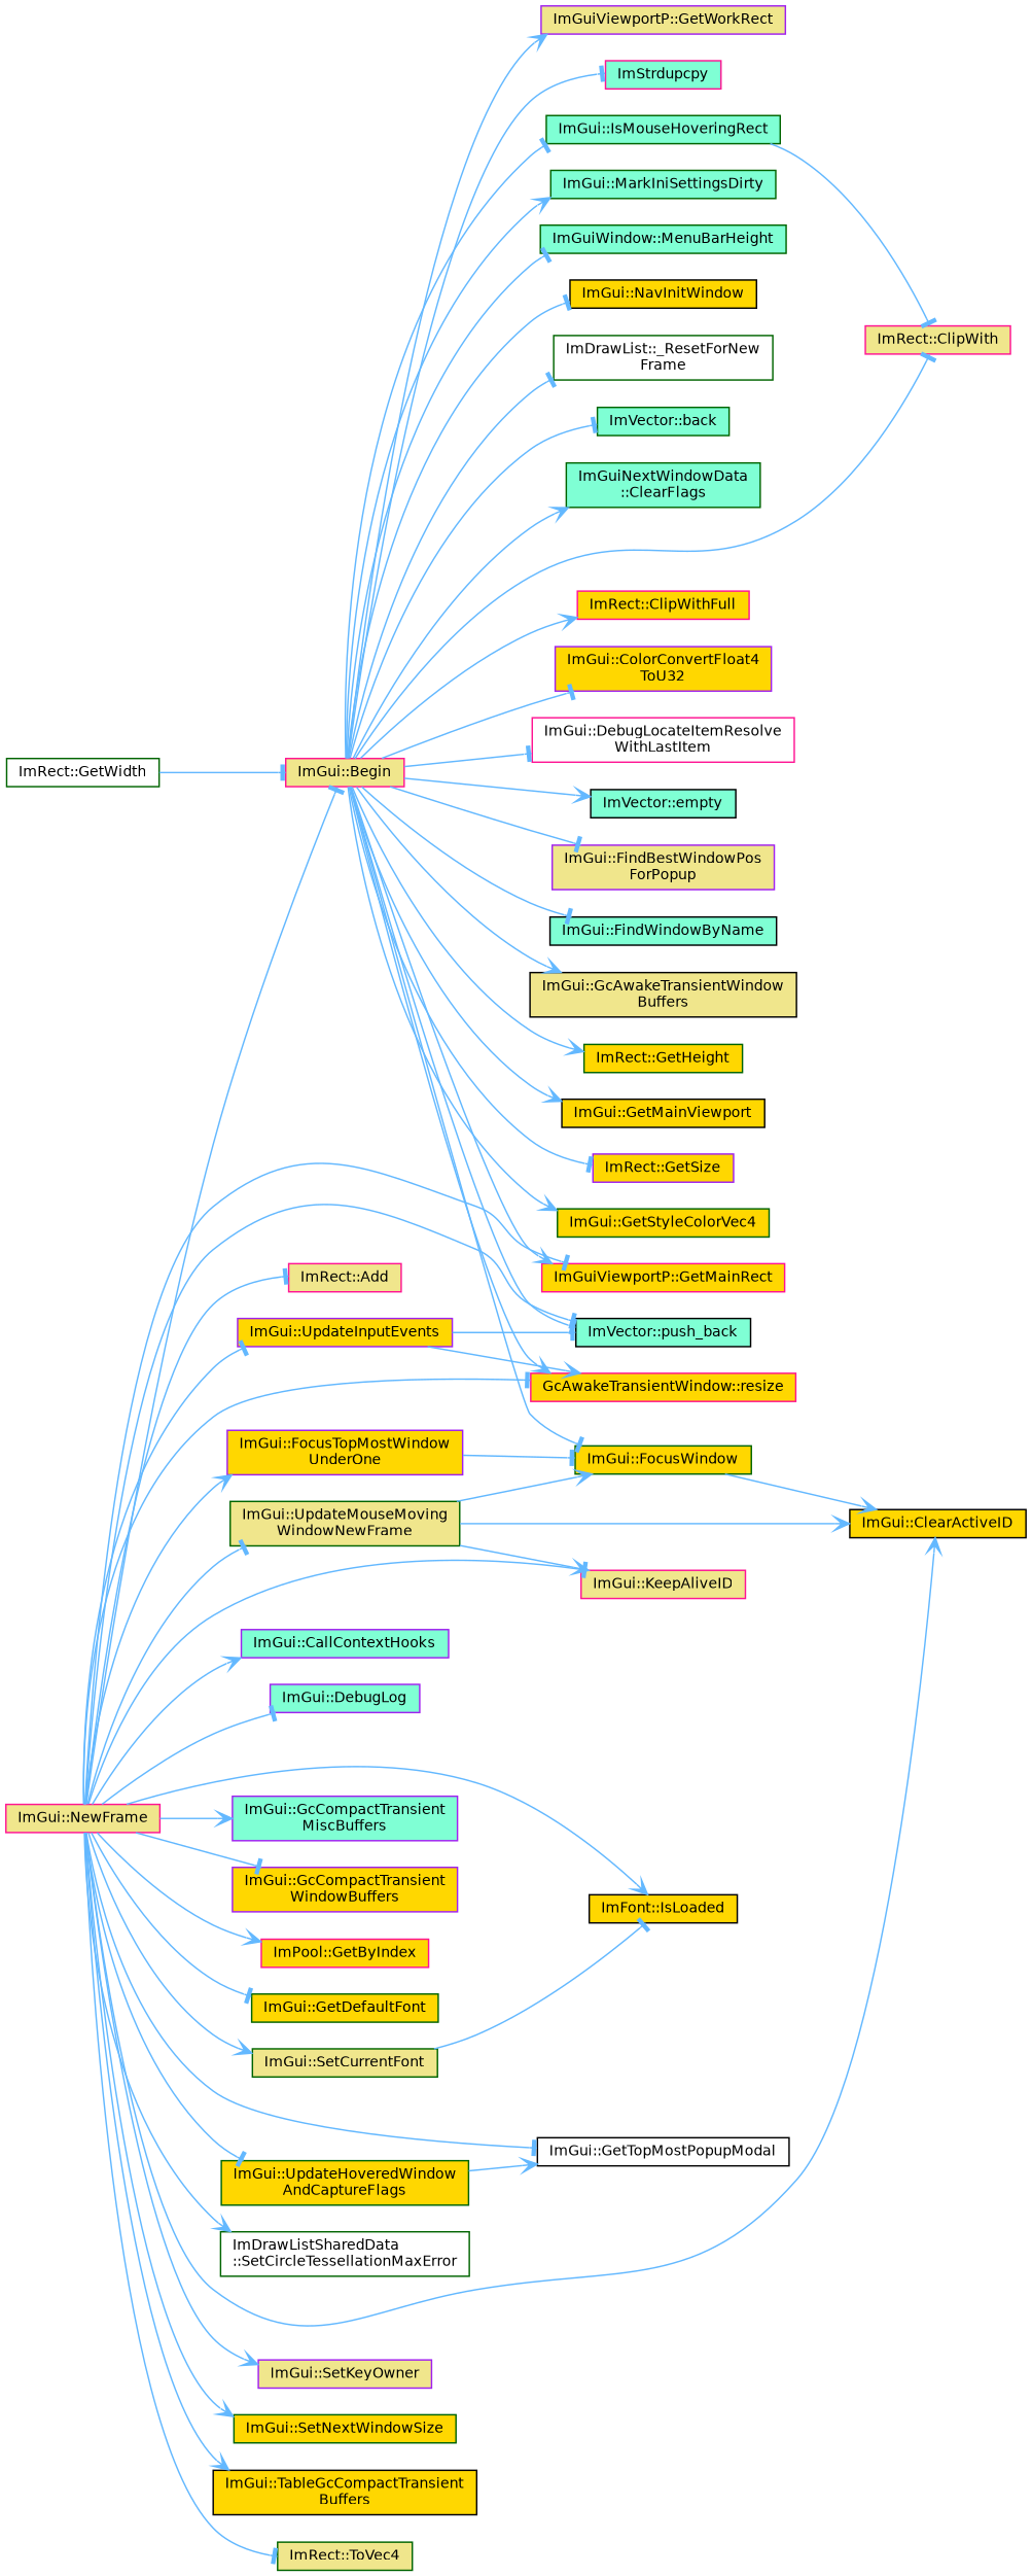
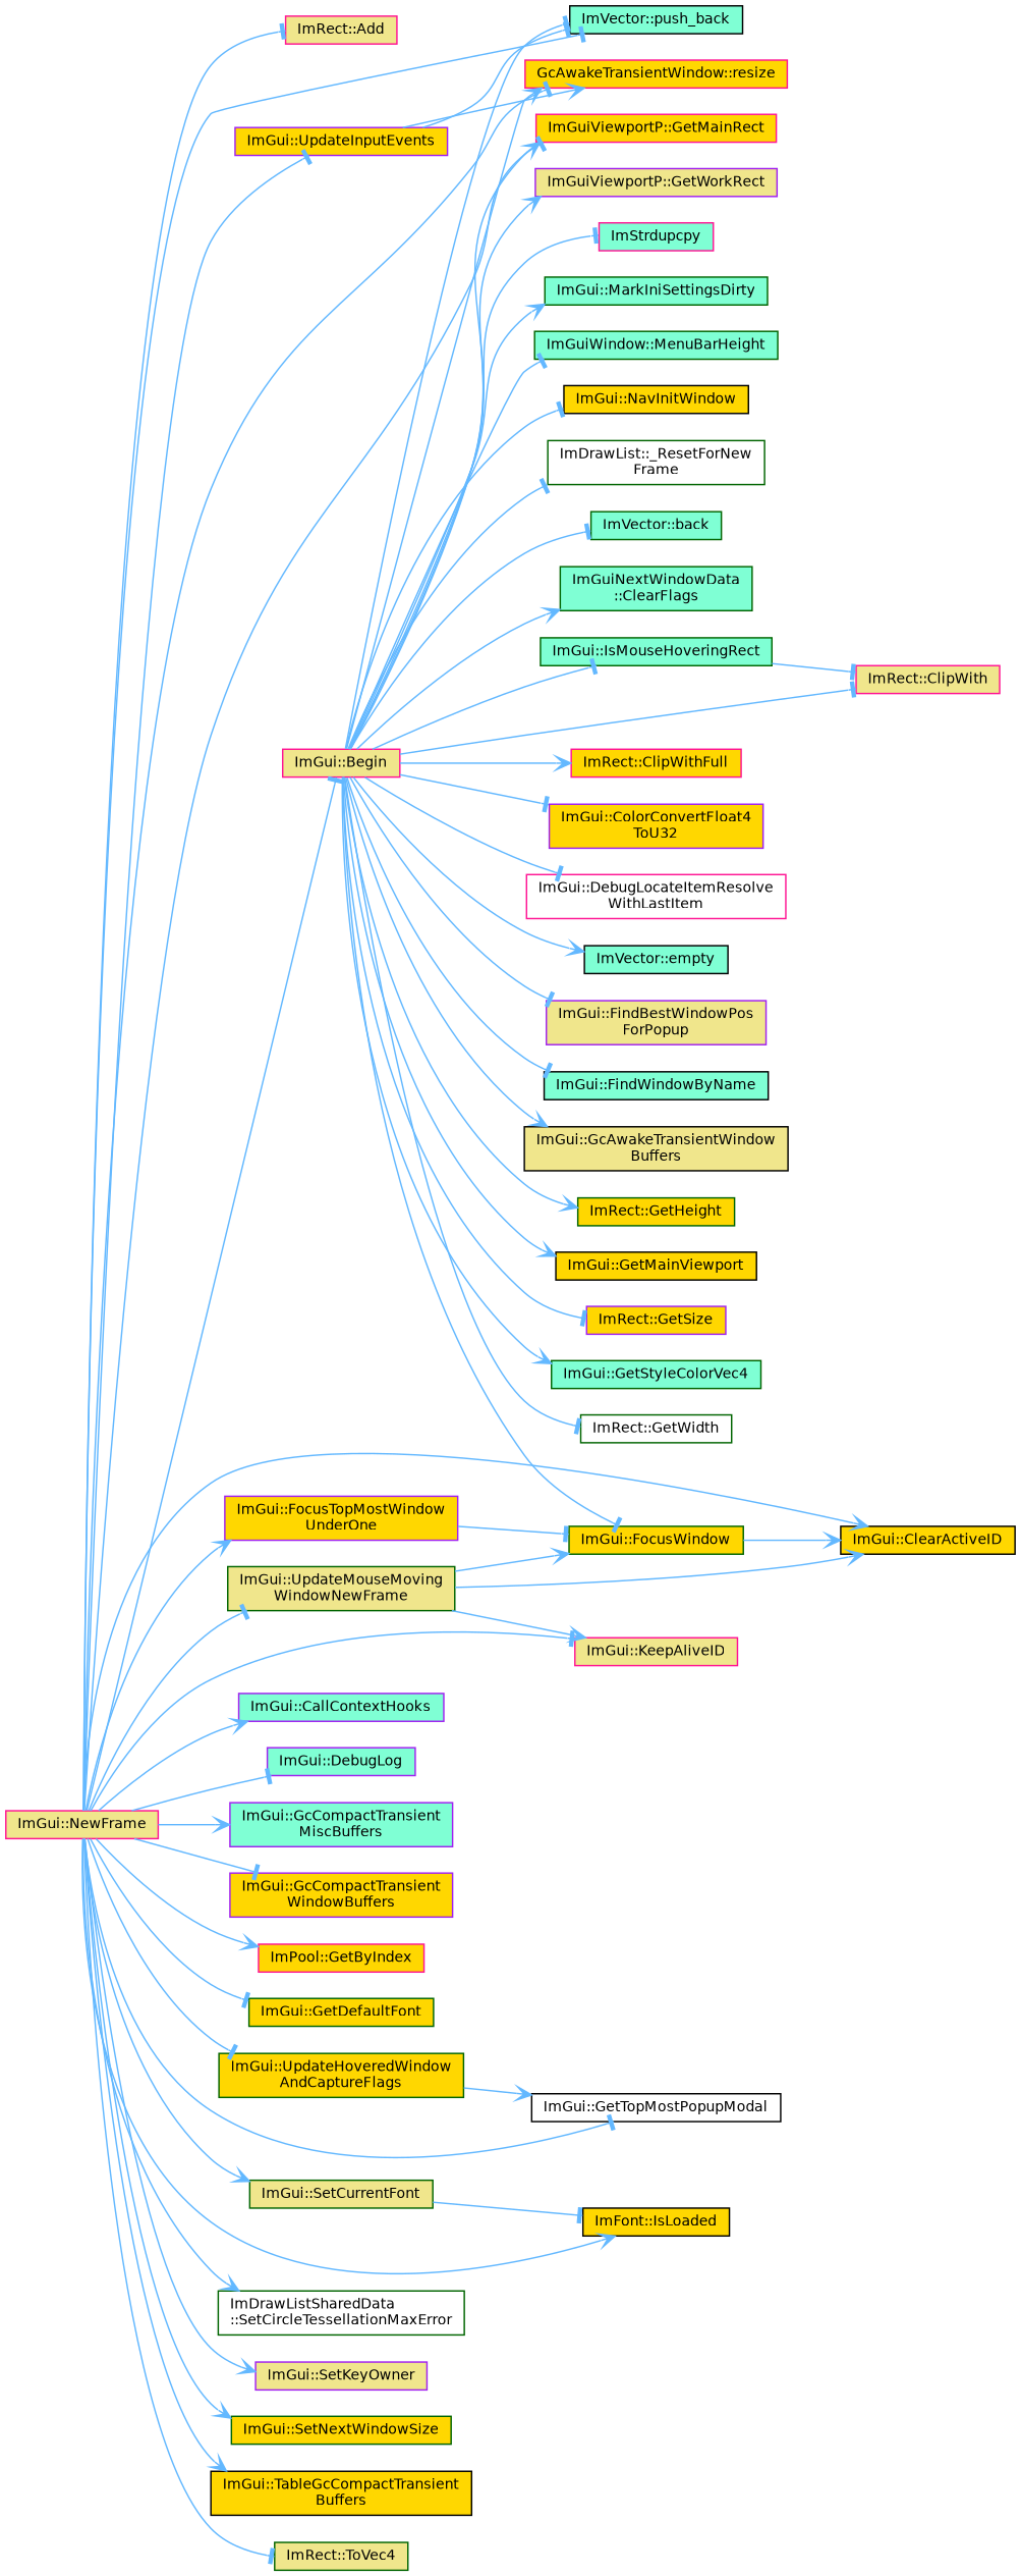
  digraph {
    rankdir=LR
    node [color=darkgreen fillcolor=gold fontname=Helvetica fontsize=10 shape=box style=filled]
    edge [arrowhead=tee color=steelblue1 fontname=Helvetica fontsize=10 labelfontname=Helvetica labelfontsize=10 style=solid]
    n1 [color=deeppink fillcolor=khaki fontcolor=black height=0.2 label="ImGui::NewFrame" width=0.4]
    n2 [color=deeppink fillcolor=khaki height=0.2 label="ImRect::Add" width=0.4]
    n3 [color=deeppink fillcolor=khaki height=0.2 label="ImGui::Begin" width=0.4]
    n4 [color=black height=0.2 label="ImGui::ClearActiveID" width=0.4]
    n5 [color=deeppink height=0.2 label="ImGuiViewportP::GetMainRect" width=0.4]
    n6 [color=black fillcolor=aquamarine height=0.2 label="ImVector::push_back" width=0.4]
    n7 [color=deeppink height=0.2 label="GcAwakeTransientWindow::resize" width=0.4]
    n8 [color=purple fillcolor=aquamarine height=0.2 label="ImGui::CallContextHooks" width=0.4]
    n9 [color=purple fillcolor=aquamarine height=0.2 label="ImGui::DebugLog" width=0.4]
    n10 [color=purple height=0.2 label="ImGui::FocusTopMostWindow\lUnderOne" width=0.4]
    n11 [color=purple fillcolor=aquamarine height=0.2 label="ImGui::GcCompactTransient\lMiscBuffers" width=0.4]
    n12 [color=purple height=0.2 label="ImGui::GcCompactTransient\lWindowBuffers" width=0.4]
    n13 [color=deeppink height=0.2 label="ImPool::GetByIndex" width=0.4]
    n14 [height=0.2 label="ImGui::GetDefaultFont" width=0.4]
    n15 [color=black fillcolor=white height=0.2 label="ImGui::GetTopMostPopupModal" width=0.4]
    n16 [color=black height=0.2 label="ImFont::IsLoaded" width=0.4]
    n17 [color=deeppink fillcolor=khaki height=0.2 label="ImGui::KeepAliveID" width=0.4]
    n18 [fillcolor=white height=0.2 label="ImDrawListSharedData\l::SetCircleTessellationMaxError" width=0.4]
    n19 [fillcolor=khaki height=0.2 label="ImGui::SetCurrentFont" width=0.4]
    n20 [color=purple fillcolor=khaki height=0.2 label="ImGui::SetKeyOwner" width=0.4]
    n21 [height=0.2 label="ImGui::SetNextWindowSize" width=0.4]
    n22 [color=black height=0.2 label="ImGui::TableGcCompactTransient\lBuffers" width=0.4]
    n23 [fillcolor=khaki height=0.2 label="ImRect::ToVec4" width=0.4]
    n24 [height=0.2 label="ImGui::UpdateHoveredWindow\lAndCaptureFlags" width=0.4]
    n25 [color=purple height=0.2 label="ImGui::UpdateInputEvents" width=0.4]
    n26 [fillcolor=khaki height=0.2 label="ImGui::UpdateMouseMoving\lWindowNewFrame" width=0.4]
    n27 [fillcolor=white height=0.2 label="ImDrawList::_ResetForNew\lFrame" width=0.4]
    n28 [fillcolor=aquamarine height=0.2 label="ImVector::back" width=0.4]
    n29 [fillcolor=aquamarine height=0.2 label="ImGuiNextWindowData\l::ClearFlags" width=0.4]
    n30 [color=deeppink fillcolor=khaki height=0.2 label="ImRect::ClipWith" width=0.4]
    n31 [color=deeppink height=0.2 label="ImRect::ClipWithFull" width=0.4]
    n32 [color=purple height=0.2 label="ImGui::ColorConvertFloat4\lToU32" width=0.4]
    n33 [color=deeppink fillcolor=white height=0.2 label="ImGui::DebugLocateItemResolve\lWithLastItem" width=0.4]
    n34 [color=black fillcolor=aquamarine height=0.2 label="ImVector::empty" width=0.4]
    n35 [color=purple fillcolor=khaki height=0.2 label="ImGui::FindBestWindowPos\lForPopup" width=0.4]
    n36 [color=black fillcolor=aquamarine height=0.2 label="ImGui::FindWindowByName" width=0.4]
    n37 [height=0.2 label="ImGui::FocusWindow" width=0.4]
    n38 [color=black fillcolor=khaki height=0.2 label="ImGui::GcAwakeTransientWindow\lBuffers" width=0.4]
    n39 [height=0.2 label="ImRect::GetHeight" width=0.4]
    n40 [color=black height=0.2 label="ImGui::GetMainViewport" width=0.4]
    n41 [color=purple height=0.2 label="ImRect::GetSize" width=0.4]
-   n42 [height=0.2 label="ImGui::GetStyleColorVec4" width=0.4]
+   n42 [fillcolor=aquamarine height=0.2 label="ImGui::GetStyleColorVec4" width=0.4]
    n43 [fillcolor=white height=0.2 label="ImRect::GetWidth" width=0.4]
    n44 [color=purple fillcolor=khaki height=0.2 label="ImGuiViewportP::GetWorkRect" width=0.4]
    n45 [color=deeppink fillcolor=aquamarine height=0.2 label=ImStrdupcpy width=0.4]
    n46 [fillcolor=aquamarine height=0.2 label="ImGui::IsMouseHoveringRect" width=0.4]
    n47 [fillcolor=aquamarine height=0.2 label="ImGui::MarkIniSettingsDirty" width=0.4]
    n48 [fillcolor=aquamarine height=0.2 label="ImGuiWindow::MenuBarHeight" width=0.4]
    n49 [color=black height=0.2 label="ImGui::NavInitWindow" width=0.4]
    n1 -> n2
    n1 -> n3
    n1 -> n4 [arrowhead=vee]
    n1 -> n5
    n1 -> n6
    n1 -> n7
    n1 -> n8 [arrowhead=vee]
    n1 -> n9
    n1 -> n10 [arrowhead=vee]
    n1 -> n11 [arrowhead=vee]
    n1 -> n12
    n1 -> n13 [arrowhead=vee]
    n1 -> n14
    n1 -> n15
    n1 -> n16 [arrowhead=vee]
    n1 -> n17
    n1 -> n18 [arrowhead=vee]
    n1 -> n19 [arrowhead=vee]
    n1 -> n20 [arrowhead=vee]
    n1 -> n21 [arrowhead=vee]
    n1 -> n22 [arrowhead=vee]
    n1 -> n23
    n1 -> n24
    n1 -> n25
    n1 -> n26
    n3 -> n5 [arrowhead=vee]
    n3 -> n6
    n3 -> n7 [arrowhead=vee]
    n3 -> n27
    n3 -> n28
    n3 -> n29 [arrowhead=vee]
    n3 -> n30
    n3 -> n31 [arrowhead=vee]
    n3 -> n32
    n3 -> n33
    n3 -> n34 [arrowhead=vee]
    n3 -> n35
    n3 -> n36
    n3 -> n37
    n3 -> n38 [arrowhead=vee]
    n3 -> n39 [arrowhead=vee]
    n3 -> n40 [arrowhead=vee]
    n3 -> n41
    n3 -> n42 [arrowhead=vee]
-   n43 -> n3
+   n3 -> n43
    n3 -> n44 [arrowhead=vee]
    n3 -> n45
    n3 -> n46
    n3 -> n47 [arrowhead=vee]
    n3 -> n48
    n3 -> n49
    n10 -> n37
    n19 -> n16
    n24 -> n15 [arrowhead=vee]
    n25 -> n6
    n25 -> n7 [arrowhead=vee]
    n26 -> n4 [arrowhead=vee]
    n26 -> n17 [arrowhead=vee]
    n26 -> n37 [arrowhead=vee]
    n37 -> n4 [arrowhead=vee]
    n46 -> n30
  }
